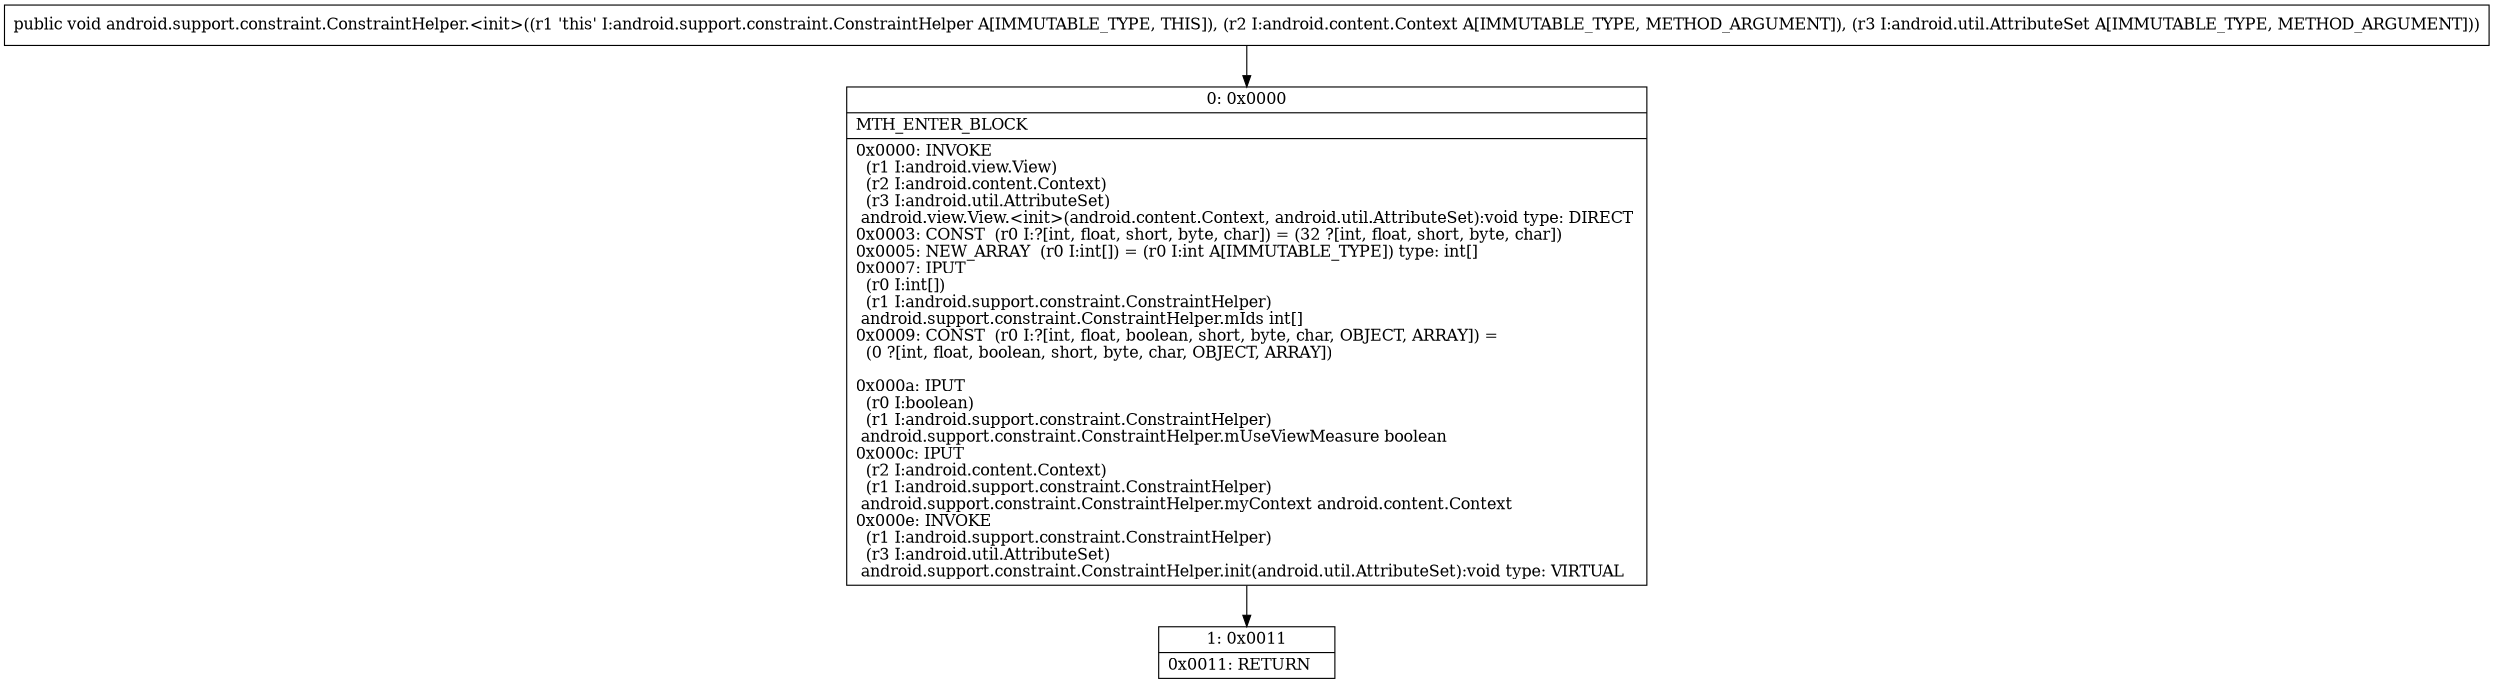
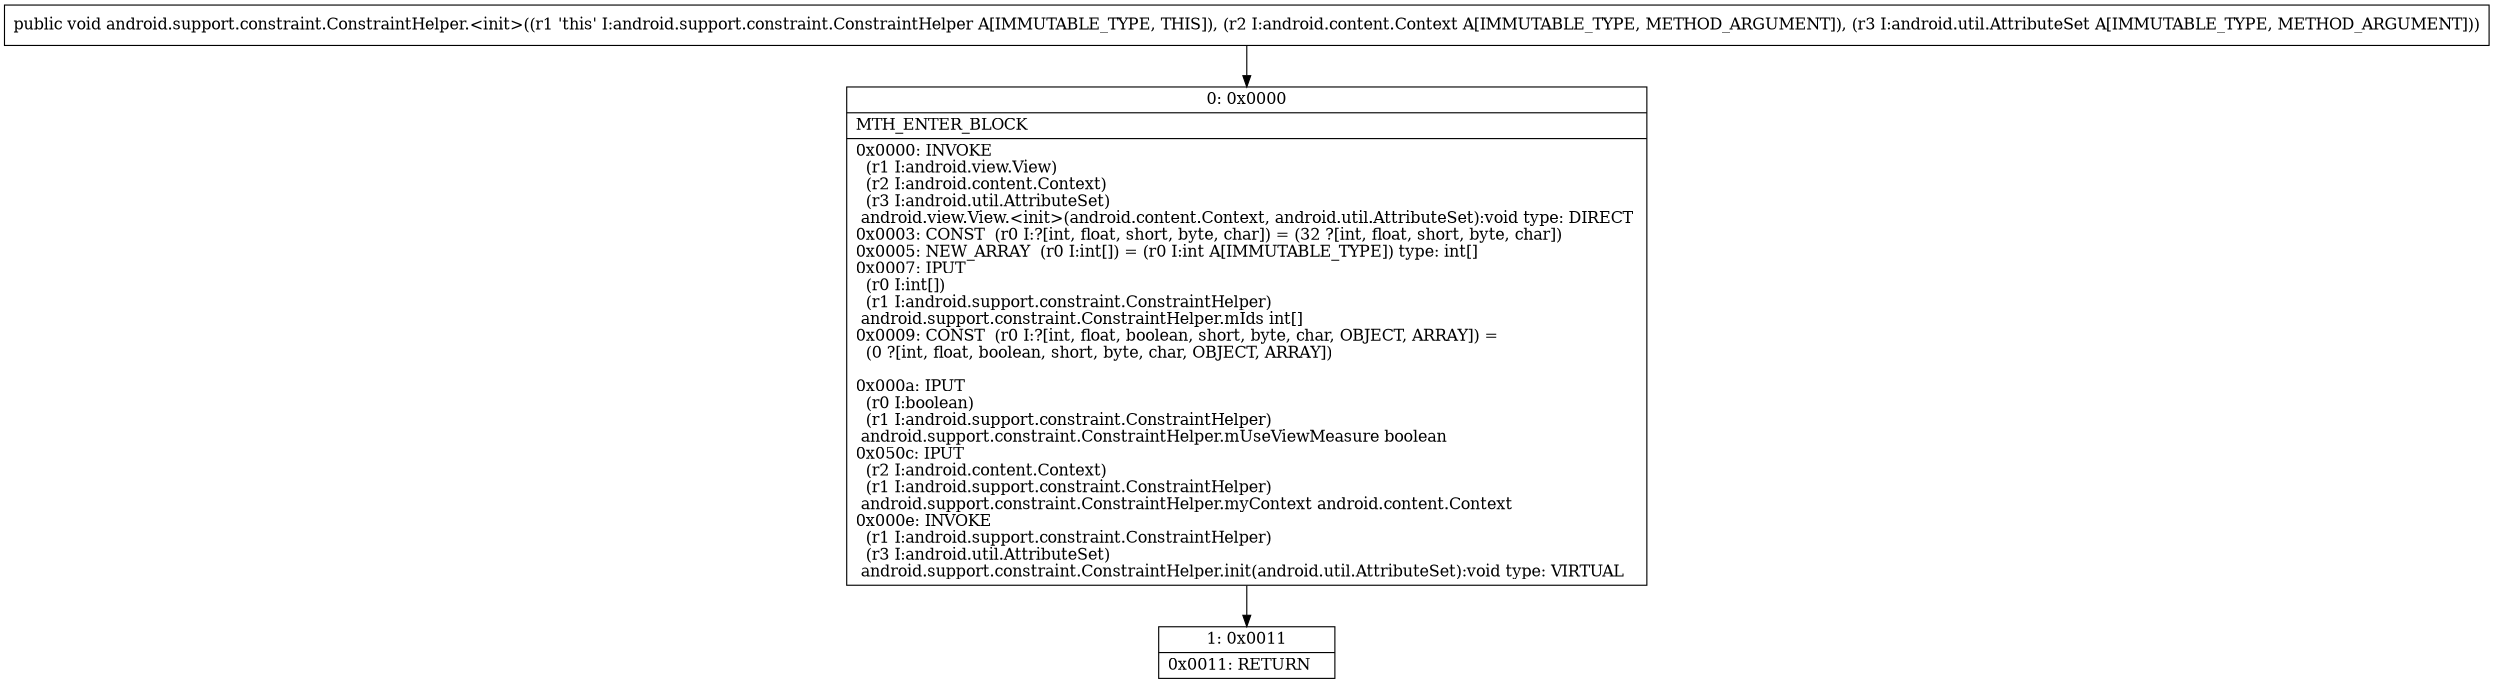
  digraph {
    node [shape=record]
-   n1 [label="{0\:\ 0x0000|MTH_ENTER_BLOCK\l|0x0000: INVOKE  \l  (r1 I:android.view.View)\l  (r2 I:android.content.Context)\l  (r3 I:android.util.AttributeSet)\l android.view.View.\<init\>(android.content.Context, android.util.AttributeSet):void type: DIRECT \l0x0003: CONST  (r0 I:?[int, float, short, byte, char]) = (32 ?[int, float, short, byte, char]) \l0x0005: NEW_ARRAY  (r0 I:int[]) = (r0 I:int A[IMMUTABLE_TYPE]) type: int[] \l0x0007: IPUT  \l  (r0 I:int[])\l  (r1 I:android.support.constraint.ConstraintHelper)\l android.support.constraint.ConstraintHelper.mIds int[] \l0x0009: CONST  (r0 I:?[int, float, boolean, short, byte, char, OBJECT, ARRAY]) = \l  (0 ?[int, float, boolean, short, byte, char, OBJECT, ARRAY])\l \l0x000a: IPUT  \l  (r0 I:boolean)\l  (r1 I:android.support.constraint.ConstraintHelper)\l android.support.constraint.ConstraintHelper.mUseViewMeasure boolean \l0x000c: IPUT  \l  (r2 I:android.content.Context)\l  (r1 I:android.support.constraint.ConstraintHelper)\l android.support.constraint.ConstraintHelper.myContext android.content.Context \l0x000e: INVOKE  \l  (r1 I:android.support.constraint.ConstraintHelper)\l  (r3 I:android.util.AttributeSet)\l android.support.constraint.ConstraintHelper.init(android.util.AttributeSet):void type: VIRTUAL \l}"]
+   n1 [label="{0\:\ 0x0000|MTH_ENTER_BLOCK\l|0x0000: INVOKE  \l  (r1 I:android.view.View)\l  (r2 I:android.content.Context)\l  (r3 I:android.util.AttributeSet)\l android.view.View.\<init\>(android.content.Context, android.util.AttributeSet):void type: DIRECT \l0x0003: CONST  (r0 I:?[int, float, short, byte, char]) = (32 ?[int, float, short, byte, char]) \l0x0005: NEW_ARRAY  (r0 I:int[]) = (r0 I:int A[IMMUTABLE_TYPE]) type: int[] \l0x0007: IPUT  \l  (r0 I:int[])\l  (r1 I:android.support.constraint.ConstraintHelper)\l android.support.constraint.ConstraintHelper.mIds int[] \l0x0009: CONST  (r0 I:?[int, float, boolean, short, byte, char, OBJECT, ARRAY]) = \l  (0 ?[int, float, boolean, short, byte, char, OBJECT, ARRAY])\l \l0x000a: IPUT  \l  (r0 I:boolean)\l  (r1 I:android.support.constraint.ConstraintHelper)\l android.support.constraint.ConstraintHelper.mUseViewMeasure boolean \l0x050c: IPUT  \l  (r2 I:android.content.Context)\l  (r1 I:android.support.constraint.ConstraintHelper)\l android.support.constraint.ConstraintHelper.myContext android.content.Context \l0x000e: INVOKE  \l  (r1 I:android.support.constraint.ConstraintHelper)\l  (r3 I:android.util.AttributeSet)\l android.support.constraint.ConstraintHelper.init(android.util.AttributeSet):void type: VIRTUAL \l}"]
    n2 [label="{1\:\ 0x0011|0x0011: RETURN   \l}"]
    n3 [label="{public void android.support.constraint.ConstraintHelper.\<init\>((r1 'this' I:android.support.constraint.ConstraintHelper A[IMMUTABLE_TYPE, THIS]), (r2 I:android.content.Context A[IMMUTABLE_TYPE, METHOD_ARGUMENT]), (r3 I:android.util.AttributeSet A[IMMUTABLE_TYPE, METHOD_ARGUMENT])) }"]
    n1 -> n2
    n3 -> n1
  }
